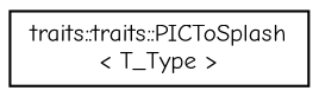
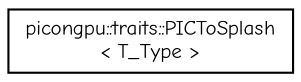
  digraph {
    rankdir=LR
    fontname="Comic Neue"
-   n1 [color=black fillcolor=white fontname="Comic Neue" fontsize=10 height=0.2 label="traits::traits::PICToSplash\l\< T_Type \>" shape=record style=filled width=0.4]
+   n1 [color=black fillcolor=white fontname="Comic Neue" fontsize=10 height=0.2 label="picongpu::traits::PICToSplash\l\< T_Type \>" shape=record style=filled width=0.4]
  }
